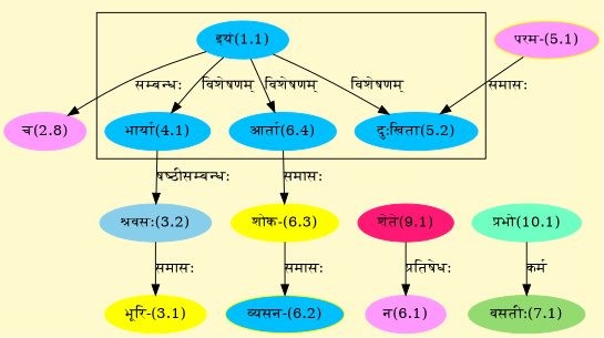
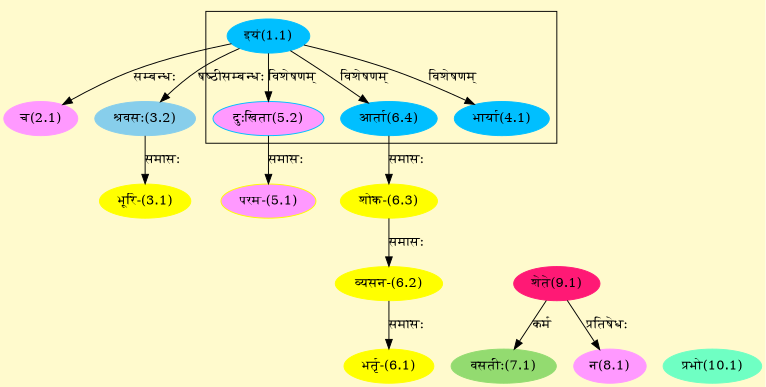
  digraph {
    bgcolor=lemonchiffon1
    compound=true
    rankdir=BT
    node [color="#FFFF00" style=filled]
    edge [dir=back]
    n1 [color="#00BFFF" label="भार्या(4.1)"]
    n2 [color="#00BFFF" label="इयं(1.1)"]
-   n3 [color="#00BFFF" label="दुःखिता(5.2)"]
+   n3 [color="#00BFFF" label="दुःखिता(5.2)" fillcolor="#FF99FF"]
    n4 [color="#00BFFF" label="आर्ता(6.4)"]
    n5 [color="#FF1975" label="शेते(9.1)"]
-   n6 [color="#FF99FF" label="च(2.8)"]
+   n6 [color="#FF99FF" label="च(2.1)"]
    n7 [label="भूरि-(3.1)"]
    n8 [color="#87CEEB" label="श्रवसः(3.2)"]
    n9 [fillcolor="#FF99FF" label="परम-(5.1)"]
-   n11 [label="व्यसन-(6.2)" fillcolor="#00BFFF"]
+   n10 [label="भर्तृ-(6.1)"]
+   n11 [label="व्यसन-(6.2)"]
    n12 [label="शोक-(6.3)"]
    n13 [color="#93DB70" label="वसतीः(7.1)"]
-   n14 [color="#FF99FF" label="न(6.1)"]
+   n14 [color="#FF99FF" label="न(8.1)"]
    n15 [color="#6FFFC3" label="प्रभो(10.1)"]
    subgraph cluster_1 {
      n1
      n2
      n3
      n4
    }
    n1 -> n2 [label="विशेषणम्"]
    n3 -> n2 [label="विशेषणम्"]
    n4 -> n2 [label="विशेषणम्"]
    n6 -> n2 [label="सम्बन्धः"]
    n7 -> n8 [label="समासः"]
-   n8 -> n1 [label="षष्ठीसम्बन्धः"]
-   n3 -> n9 [label="समासः"]
+   n8 -> n2 [label="षष्ठीसम्बन्धः"]
+   n9 -> n3 [label="समासः"]
+   n10 -> n11 [label="समासः"]
    n11 -> n12 [label="समासः"]
    n12 -> n4 [label="समासः"]
-   n13 -> n15 [label="कर्म"]
+   n13 -> n5 [label="कर्म"]
    n14 -> n5 [label="प्रतिषेधः"]
  }
